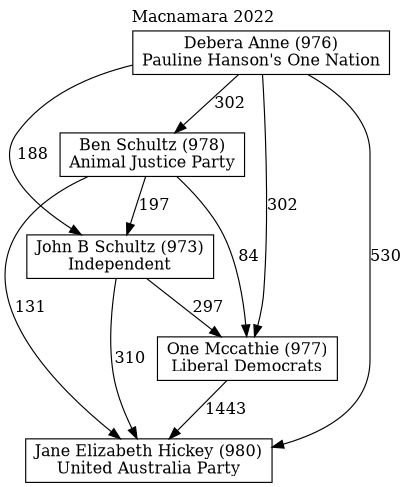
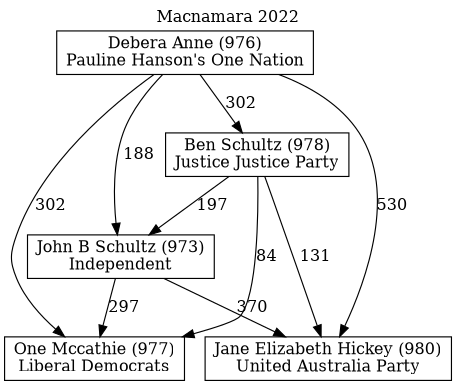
  digraph {
    label="Macnamara 2022"
    labelloc=t
    mclimit=10
    node [shape=box]
-   n1 [label="Ben Schultz (978)\nAnimal Justice Party"]
+   n1 [label="Ben Schultz (978)\nJustice Justice Party"]
    n2 [label="One Mccathie (977)\nLiberal Democrats"]
    n3 [label="Jane Elizabeth Hickey (980)\nUnited Australia Party"]
    n4 [label="John B Schultz (973)\nIndependent"]
    n5 [label="Debera Anne (976)\nPauline Hanson's One Nation"]
    n1 -> n2 [label=84]
    n1 -> n3 [label=131]
    n1 -> n4 [label=197]
-   n2 -> n3 [label=1443]
    n4 -> n2 [label=297]
-   n4 -> n3 [label=310]
+   n4 -> n3 [label=370]
    n5 -> n1 [label=302]
    n5 -> n2 [label=302]
    n5 -> n3 [label=530]
    n5 -> n4 [label=188]
  }
